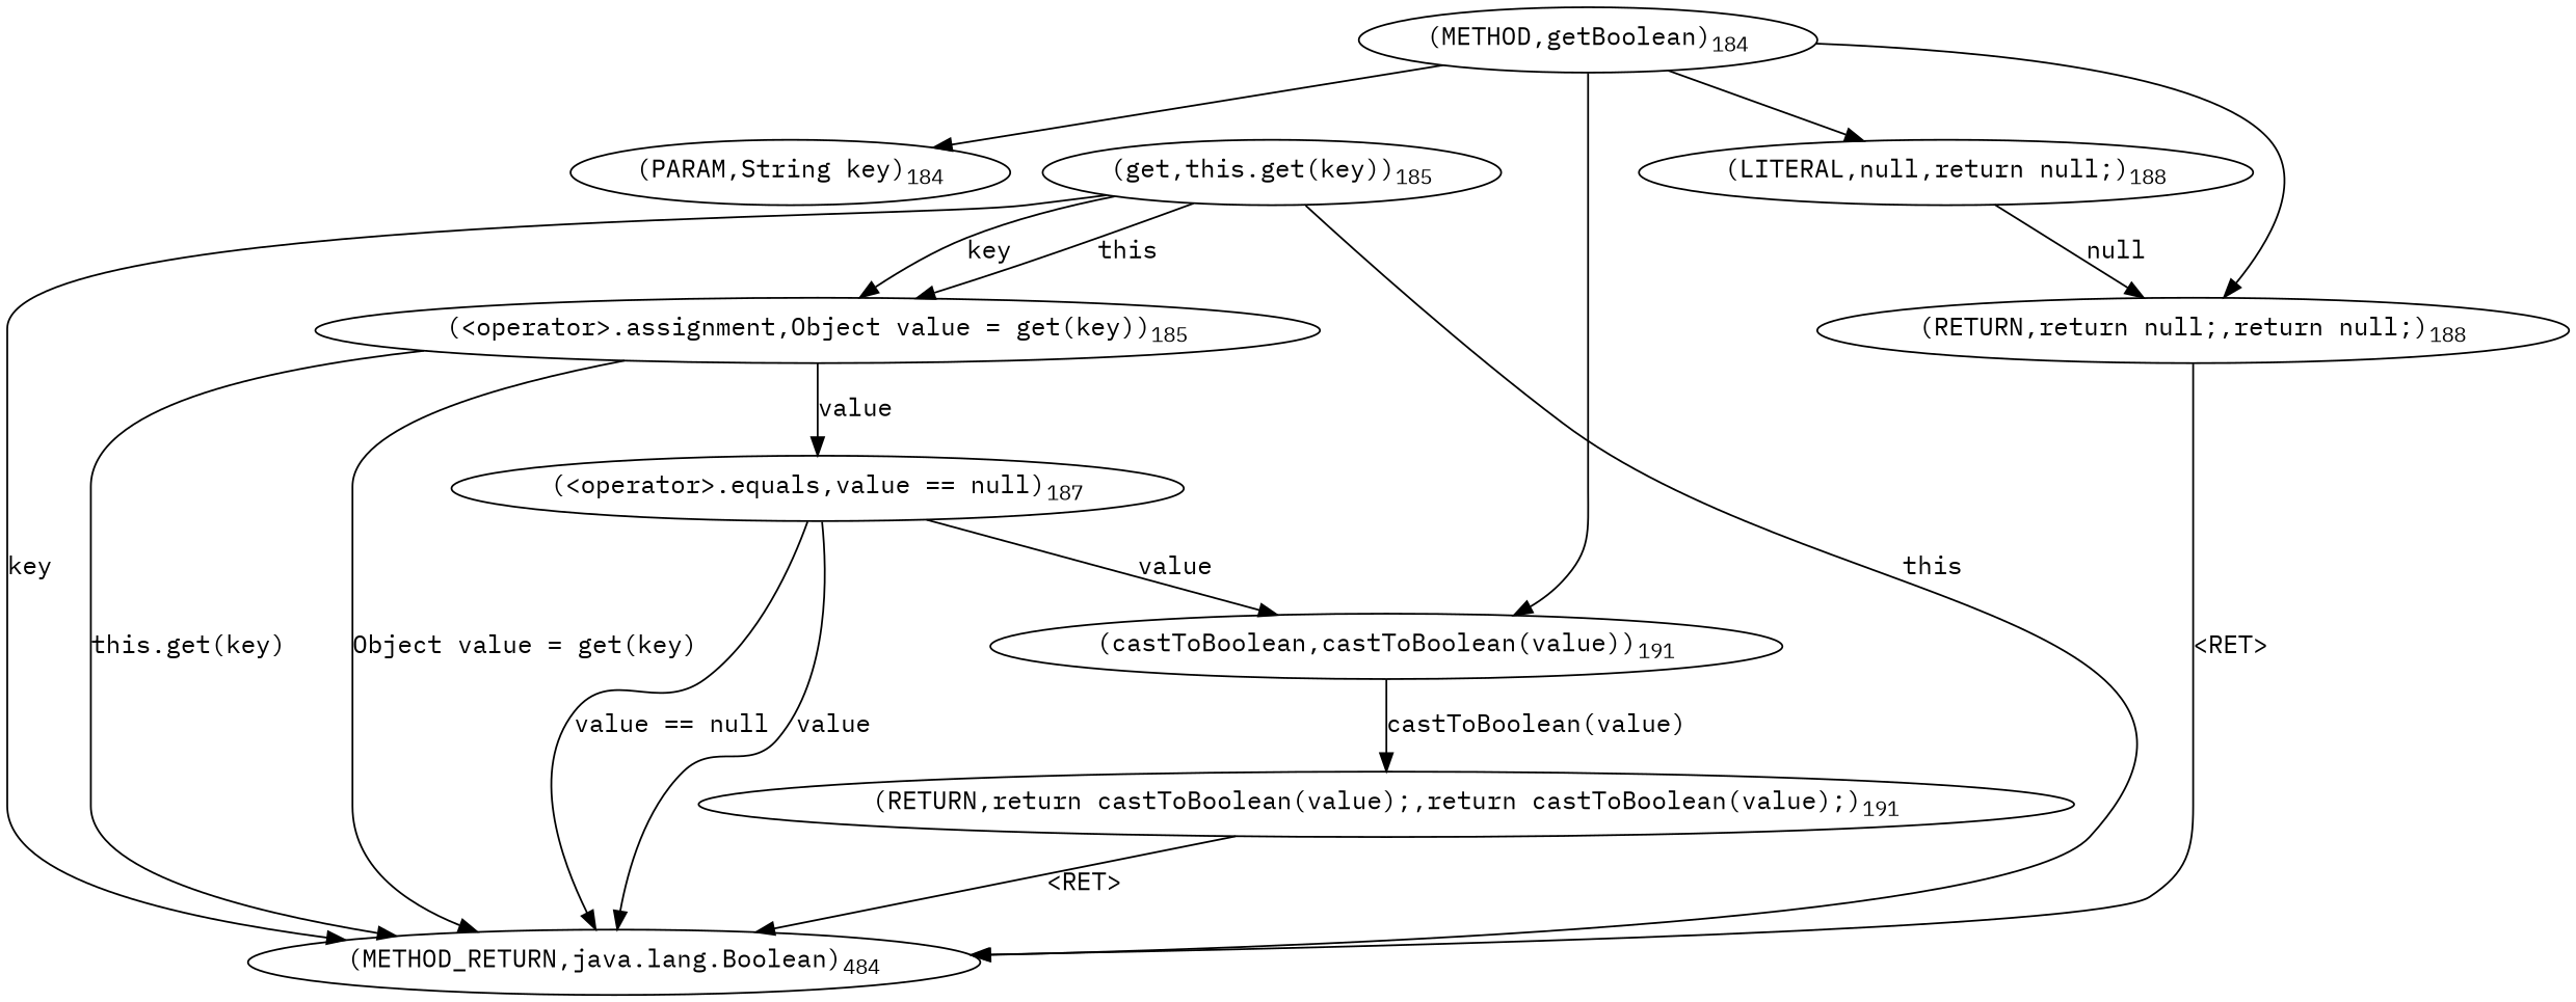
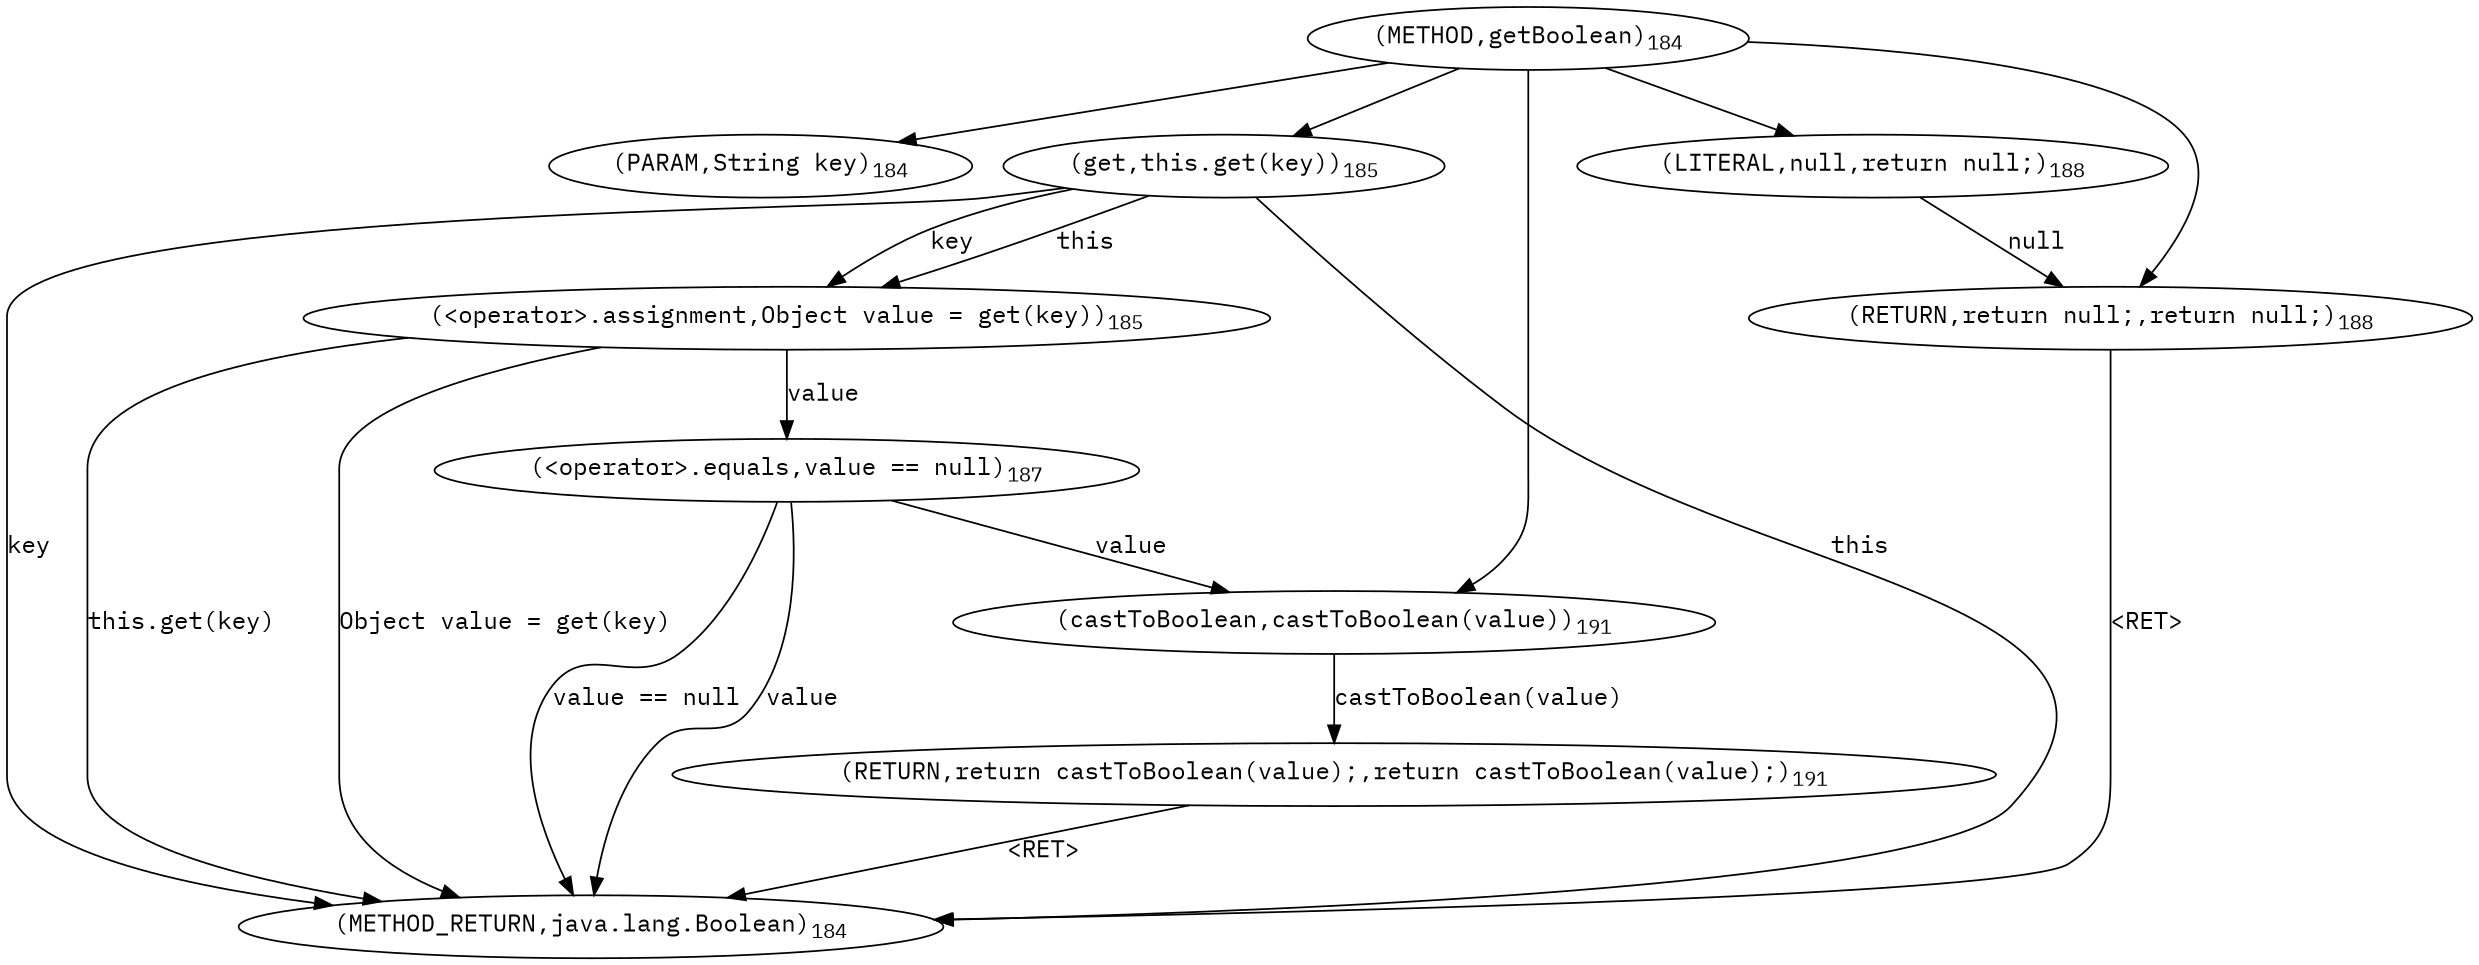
  digraph {
    fontname="IBM Plex Mono"
    node [fontname="IBM Plex Mono"]
    edge [fontname="IBM Plex Mono"]
    n1 [label=<(METHOD,getBoolean)<SUB>184</SUB>>]
    n2 [label=<(PARAM,String key)<SUB>184</SUB>>]
    n3 [label=<(castToBoolean,castToBoolean(value))<SUB>191</SUB>>]
    n4 [label=<(get,this.get(key))<SUB>185</SUB>>]
    n5 [label=<(RETURN,return null;,return null;)<SUB>188</SUB>>]
    n6 [label=<(LITERAL,null,return null;)<SUB>188</SUB>>]
    n7 [label=<(&lt;operator&gt;.equals,value == null)<SUB>187</SUB>>]
-   n8 [label=<(METHOD_RETURN,java.lang.Boolean)<SUB>484</SUB>>]
+   n8 [label=<(METHOD_RETURN,java.lang.Boolean)<SUB>184</SUB>>]
    n9 [label=<(RETURN,return castToBoolean(value);,return castToBoolean(value);)<SUB>191</SUB>>]
    n10 [label=<(&lt;operator&gt;.assignment,Object value = get(key))<SUB>185</SUB>>]
    n1 -> n2
    n1 -> n3
+   n1 -> n4
    n1 -> n5
    n1 -> n6
    n3 -> n9 [label="castToBoolean(value)"]
    n4 -> n8 [label=this]
    n4 -> n8 [label=key]
    n4 -> n10 [label=this]
    n4 -> n10 [label=key]
    n5 -> n8 [label="&lt;RET&gt;"]
    n6 -> n5 [label=null]
    n7 -> n3 [label=value]
    n7 -> n8 [label=value]
    n7 -> n8 [label="value == null"]
    n9 -> n8 [label="&lt;RET&gt;"]
    n10 -> n7 [label=value]
    n10 -> n8 [label="this.get(key)"]
    n10 -> n8 [label="Object value = get(key)"]
  }
